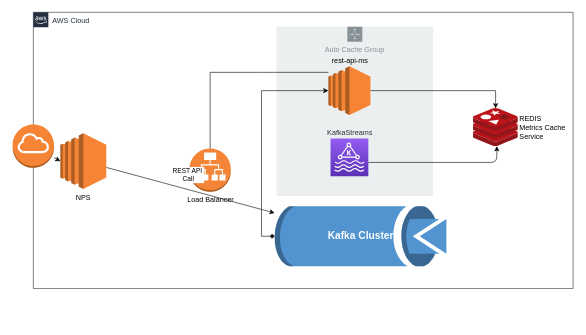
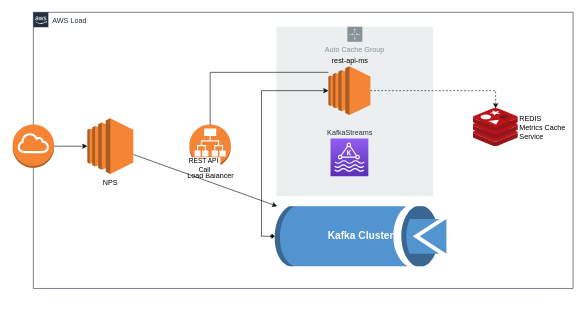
  <mxCell id="0" />
  <mxCell id="1" parent="0" />
- <mxCell id="2" value="AWS Cloud" style="points=[[0,0],[0.25,0],[0.5,0],[0.75,0],[1,0],[1,0.25],[1,0.5],[1,0.75],[1,1],[0.75,1],[0.5,1],[0.25,1],[0,1],[0,0.75],[0,0.5],[0,0.25]];outlineConnect=0;gradientColor=none;html=1;whiteSpace=wrap;fontSize=12;fontStyle=0;shape=mxgraph.aws4.group;grIcon=mxgraph.aws4.group_aws_cloud_alt;strokeColor=#232F3E;fillColor=none;verticalAlign=top;align=left;spacingLeft=30;fontColor=#232F3E;dashed=0;labelBackgroundColor=#ffffff;" parent="1" vertex="1"><mxGeometry x="55" y="20" width="899" height="460" as="geometry" /></mxCell>
+ <mxCell id="2" value="AWS Load" style="points=[[0,0],[0.25,0],[0.5,0],[0.75,0],[1,0],[1,0.25],[1,0.5],[1,0.75],[1,1],[0.75,1],[0.5,1],[0.25,1],[0,1],[0,0.75],[0,0.5],[0,0.25]];outlineConnect=0;gradientColor=none;html=1;whiteSpace=wrap;fontSize=12;fontStyle=0;shape=mxgraph.aws4.group;grIcon=mxgraph.aws4.group_aws_cloud_alt;strokeColor=#232F3E;fillColor=none;verticalAlign=top;align=left;spacingLeft=30;fontColor=#232F3E;dashed=0;labelBackgroundColor=#ffffff;" parent="1" vertex="1"><mxGeometry x="55" y="20" width="899" height="460" as="geometry" /></mxCell>
  <mxCell id="3" style="edgeStyle=orthogonalEdgeStyle;rounded=0;orthogonalLoop=1;jettySize=auto;html=1;startArrow=none;startFill=0;endArrow=open;endFill=0;strokeColor=#808080;strokeWidth=2;" parent="1" edge="1"><mxGeometry relative="1" as="geometry"><mxPoint x="329" y="30" as="sourcePoint" /></mxGeometry></mxCell>
  <mxCell id="4" style="edgeStyle=orthogonalEdgeStyle;rounded=0;orthogonalLoop=1;jettySize=auto;html=1;startArrow=none;startFill=0;endArrow=open;endFill=0;strokeColor=#808080;strokeWidth=2;" parent="1" edge="1"><mxGeometry relative="1" as="geometry"><mxPoint x="512" y="29.5" as="sourcePoint" /></mxGeometry></mxCell>
  <mxCell id="5" style="edgeStyle=orthogonalEdgeStyle;rounded=0;orthogonalLoop=1;jettySize=auto;html=1;startArrow=none;startFill=0;endArrow=open;endFill=0;strokeColor=#808080;strokeWidth=2;" parent="1" edge="1"><mxGeometry relative="1" as="geometry"><Array as="points"><mxPoint x="360" y="50.5" /></Array><mxPoint x="434" y="51" as="sourcePoint" /></mxGeometry></mxCell>
  <mxCell id="6" style="edgeStyle=orthogonalEdgeStyle;rounded=0;orthogonalLoop=1;jettySize=auto;html=1;startArrow=none;startFill=0;endArrow=open;endFill=0;strokeColor=#808080;strokeWidth=2;" parent="1" edge="1"><mxGeometry relative="1" as="geometry"><mxPoint x="473" y="68.5" as="sourcePoint" /></mxGeometry></mxCell>
  <mxCell id="7" style="edgeStyle=orthogonalEdgeStyle;rounded=0;orthogonalLoop=1;jettySize=auto;html=1;startArrow=none;startFill=0;endArrow=open;endFill=0;strokeColor=#808080;strokeWidth=2;" parent="1" edge="1"><mxGeometry relative="1" as="geometry"><Array as="points"><mxPoint x="581" y="50.5" /></Array><mxPoint x="512" y="51" as="sourcePoint" /></mxGeometry></mxCell>
  <mxCell id="8" style="edgeStyle=orthogonalEdgeStyle;rounded=0;orthogonalLoop=1;jettySize=auto;html=1;startArrow=none;startFill=0;endArrow=open;endFill=0;strokeColor=#808080;strokeWidth=2;" parent="1" edge="1"><mxGeometry relative="1" as="geometry"><mxPoint x="783" y="29.5" as="sourcePoint" /></mxGeometry></mxCell>
  <mxCell id="9" style="edgeStyle=orthogonalEdgeStyle;rounded=0;orthogonalLoop=1;jettySize=auto;html=1;startArrow=none;startFill=0;endArrow=open;endFill=0;strokeColor=#808080;strokeWidth=2;" parent="1" edge="1"><mxGeometry relative="1" as="geometry"><mxPoint x="744" y="180.602" as="targetPoint" /></mxGeometry></mxCell>
  <mxCell id="10" style="rounded=0;orthogonalLoop=1;jettySize=auto;html=1;startArrow=none;startFill=0;entryX=0;entryY=0.5;entryDx=0;entryDy=0;entryPerimeter=0;" parent="1" source="11" target="23" edge="1"><mxGeometry relative="1" as="geometry" /></mxCell>
  <mxCell id="11" value="" style="outlineConnect=0;dashed=0;verticalLabelPosition=bottom;verticalAlign=top;align=center;html=1;shape=mxgraph.aws3.internet_gateway;fillColor=#F58534;gradientColor=none;" parent="1" vertex="1"><mxGeometry x="20.5" y="207" width="69" height="72" as="geometry" /></mxCell>
- <mxCell id="12" value="Load Balancer" style="outlineConnect=0;dashed=0;verticalLabelPosition=bottom;verticalAlign=top;align=center;html=1;shape=mxgraph.aws3.application_load_balancer;fillColor=#F58536;gradientColor=none;" parent="1" vertex="1"><mxGeometry x="315" y="247" width="69" height="72" as="geometry" /></mxCell>
+ <mxCell id="12" value="Load Balancer" style="outlineConnect=0;dashed=0;verticalLabelPosition=bottom;verticalAlign=top;align=center;html=1;shape=mxgraph.aws3.application_load_balancer;fillColor=#F58536;gradientColor=none;" parent="1" vertex="1"><mxGeometry x="315" y="207" width="69" height="72" as="geometry" /></mxCell>
  <mxCell id="13" value="Auto Cache Group" style="outlineConnect=0;gradientColor=none;html=1;whiteSpace=wrap;fontSize=12;fontStyle=0;shape=mxgraph.aws4.groupCenter;grIcon=mxgraph.aws4.group_auto_scaling_group;grStroke=0;strokeColor=#879196;fillColor=#ECEFEF;verticalAlign=top;align=center;fontColor=#879196;dashed=0;spacingTop=25;" parent="1" vertex="1"><mxGeometry x="460" y="44" width="261" height="282" as="geometry" /></mxCell>
  <mxCell id="14" style="rounded=0;orthogonalLoop=1;jettySize=auto;html=1;entryX=0.5;entryY=1;entryDx=0;entryDy=0;entryPerimeter=0;startArrow=classic;startFill=1;edgeStyle=orthogonalEdgeStyle;exitX=0;exitY=0.5;exitDx=0;exitDy=0;exitPerimeter=0;endArrow=diamond;" parent="1" source="16" target="18" edge="1"><mxGeometry relative="1" as="geometry"><Array as="points"><mxPoint x="435" y="151" /><mxPoint x="435" y="393" /></Array></mxGeometry></mxCell>
- <mxCell id="15" style="edgeStyle=orthogonalEdgeStyle;rounded=0;orthogonalLoop=1;jettySize=auto;html=1;exitX=1;exitY=0.5;exitDx=0;exitDy=0;exitPerimeter=0;entryX=0.5;entryY=0;entryDx=0;entryDy=0;entryPerimeter=0;startArrow=none;startFill=0;" parent="1" source="16" target="19" edge="1"><mxGeometry relative="1" as="geometry" /></mxCell>
+ <mxCell id="15" style="edgeStyle=orthogonalEdgeStyle;rounded=0;orthogonalLoop=1;jettySize=auto;html=1;exitX=1;exitY=0.5;exitDx=0;exitDy=0;exitPerimeter=0;entryX=0.5;entryY=0;entryDx=0;entryDy=0;entryPerimeter=0;startArrow=none;startFill=0;dashed=1;" parent="1" source="16" target="19" edge="1"><mxGeometry relative="1" as="geometry" /></mxCell>
  <mxCell id="16" value="rest-api-ms" style="outlineConnect=0;dashed=0;verticalLabelPosition=top;verticalAlign=bottom;align=center;html=1;shape=mxgraph.aws3.ec2;fillColor=#F58534;gradientColor=none;labelPosition=center;" parent="1" vertex="1"><mxGeometry x="546.5" y="110" width="70" height="81" as="geometry" /></mxCell>
  <mxCell id="17" value="KafkaStreams" style="outlineConnect=0;fontColor=#232F3E;gradientColor=#945DF2;gradientDirection=north;fillColor=#5A30B5;strokeColor=#ffffff;dashed=0;verticalLabelPosition=top;verticalAlign=bottom;align=center;html=1;fontSize=12;fontStyle=0;aspect=fixed;shape=mxgraph.aws4.resourceIcon;resIcon=mxgraph.aws4.managed_streaming_for_kafka;labelPosition=center;" parent="1" vertex="1"><mxGeometry x="550" y="230" width="63" height="63" as="geometry" /></mxCell>
  <mxCell id="18" value="Kafka Cluster" style="outlineConnect=0;dashed=0;verticalLabelPosition=middle;verticalAlign=middle;align=center;shape=mxgraph.aws3.topic;fillColor=#5294CF;gradientColor=none;labelPosition=center;rotation=90;html=1;fontColor=#FFFFFF;labelBackgroundColor=none;horizontal=0;fontSize=17;fontStyle=1" parent="1" vertex="1"><mxGeometry x="550" y="250" width="100" height="286" as="geometry" /></mxCell>
  <mxCell id="19" value="REDIS&lt;br&gt;Metrics Cache &lt;br&gt;Service" style="aspect=fixed;html=1;perimeter=none;align=left;shadow=0;dashed=0;image;fontSize=12;image=img/lib/mscae/Cache_Redis_Product.svg;labelPosition=right;verticalLabelPosition=middle;verticalAlign=middle;" parent="1" vertex="1"><mxGeometry x="787.5" y="180" width="75" height="63" as="geometry" /></mxCell>
- <mxCell id="20" value="" style="endArrow=classic;html=1;entryX=0.527;entryY=1;entryDx=0;entryDy=0;entryPerimeter=0;edgeStyle=orthogonalEdgeStyle;" parent="1" source="17" target="19" edge="1"><mxGeometry width="50" height="50" relative="1" as="geometry"><mxPoint x="825" y="340" as="sourcePoint" /><mxPoint x="875" y="290" as="targetPoint" /><Array as="points"><mxPoint x="827" y="270" /></Array></mxGeometry></mxCell>
  <mxCell id="21" style="edgeStyle=orthogonalEdgeStyle;rounded=0;orthogonalLoop=1;jettySize=auto;html=1;startArrow=none;startFill=0;endArrow=none;" parent="1" source="12" target="16" edge="1"><mxGeometry relative="1" as="geometry"><Array as="points"><mxPoint x="435" y="120" /><mxPoint x="435" y="120" /></Array></mxGeometry></mxCell>
  <mxCell id="22" value="REST API&amp;nbsp;&lt;br&gt;Call" style="rounded=0;orthogonalLoop=1;jettySize=auto;html=1;startArrow=none;startFill=0;" parent="1" source="23" target="18" edge="1"><mxGeometry x="-0.07" y="23" relative="1" as="geometry"><mxPoint as="offset" /></mxGeometry></mxCell>
- <mxCell id="23" value="NPS" style="outlineConnect=0;dashed=0;verticalLabelPosition=bottom;verticalAlign=top;align=center;html=1;shape=mxgraph.aws3.ec2;fillColor=#F58534;gradientColor=none;" parent="1" vertex="1"><mxGeometry x="100" y="221.5" width="76.5" height="93" as="geometry" /></mxCell>
+ <mxCell id="23" value="NPS" style="outlineConnect=0;dashed=0;verticalLabelPosition=bottom;verticalAlign=top;align=center;html=1;shape=mxgraph.aws3.ec2;fillColor=#F58534;gradientColor=none;" parent="1" vertex="1"><mxGeometry x="145" y="196.5" width="76.5" height="93" as="geometry" /></mxCell>
